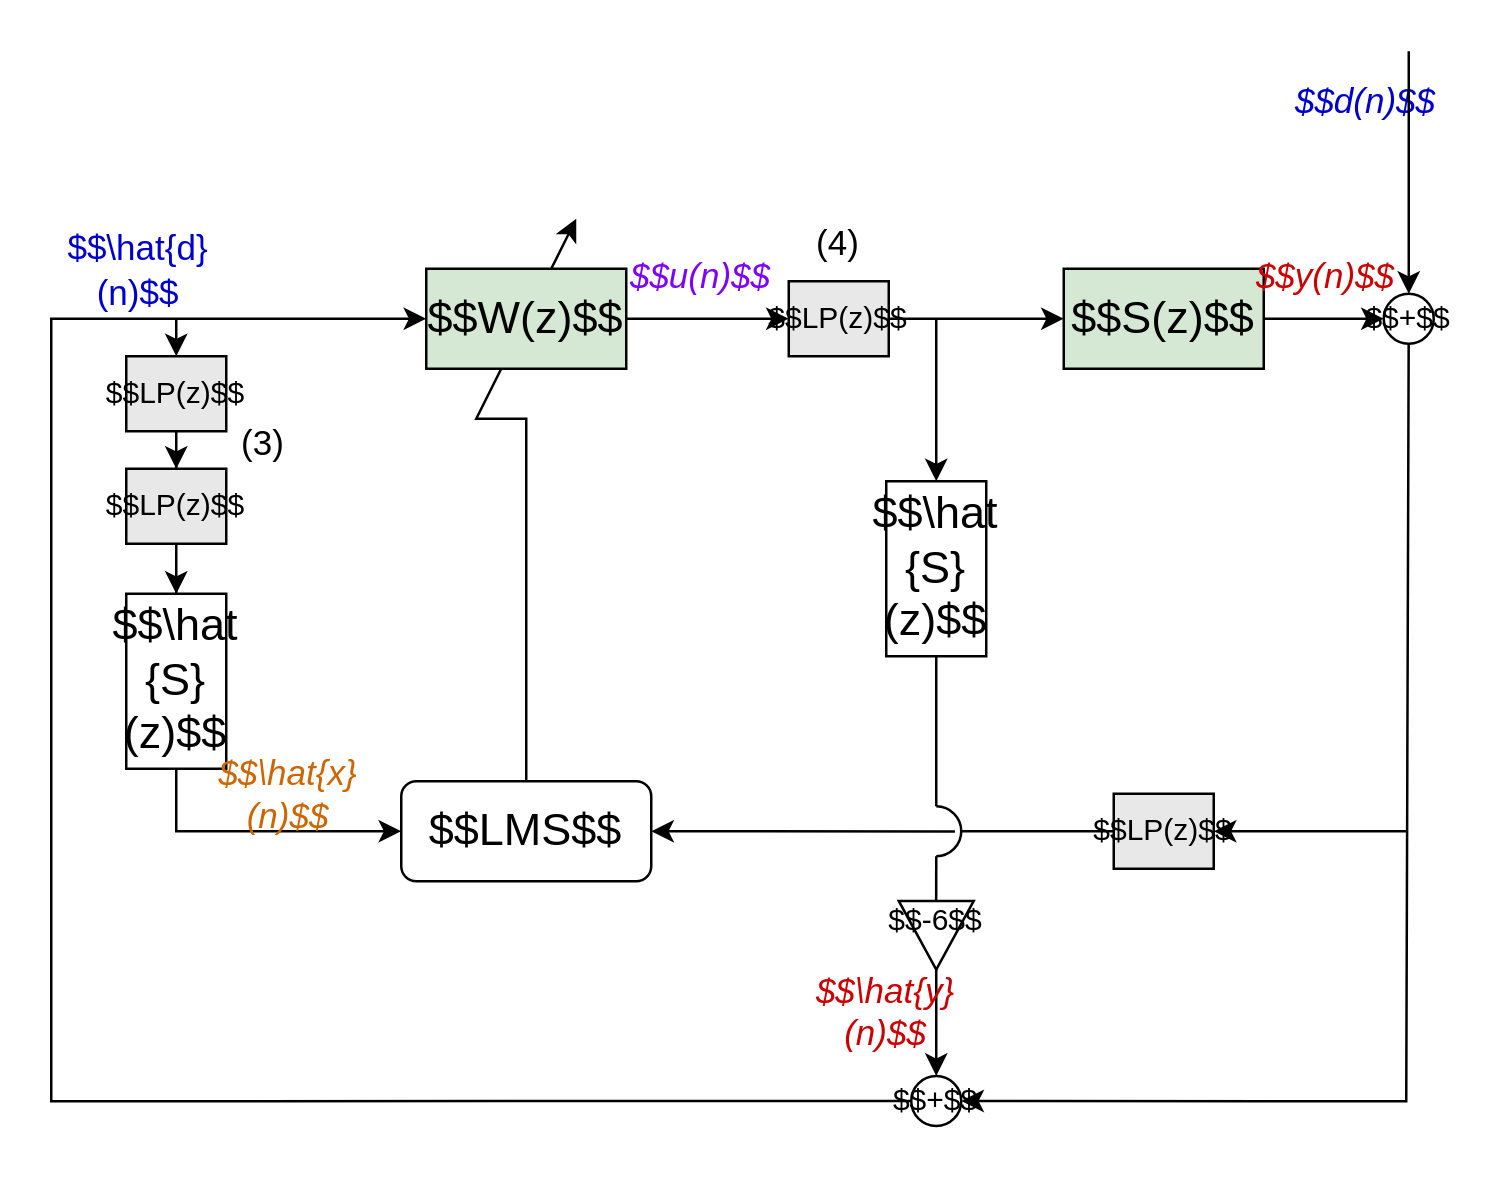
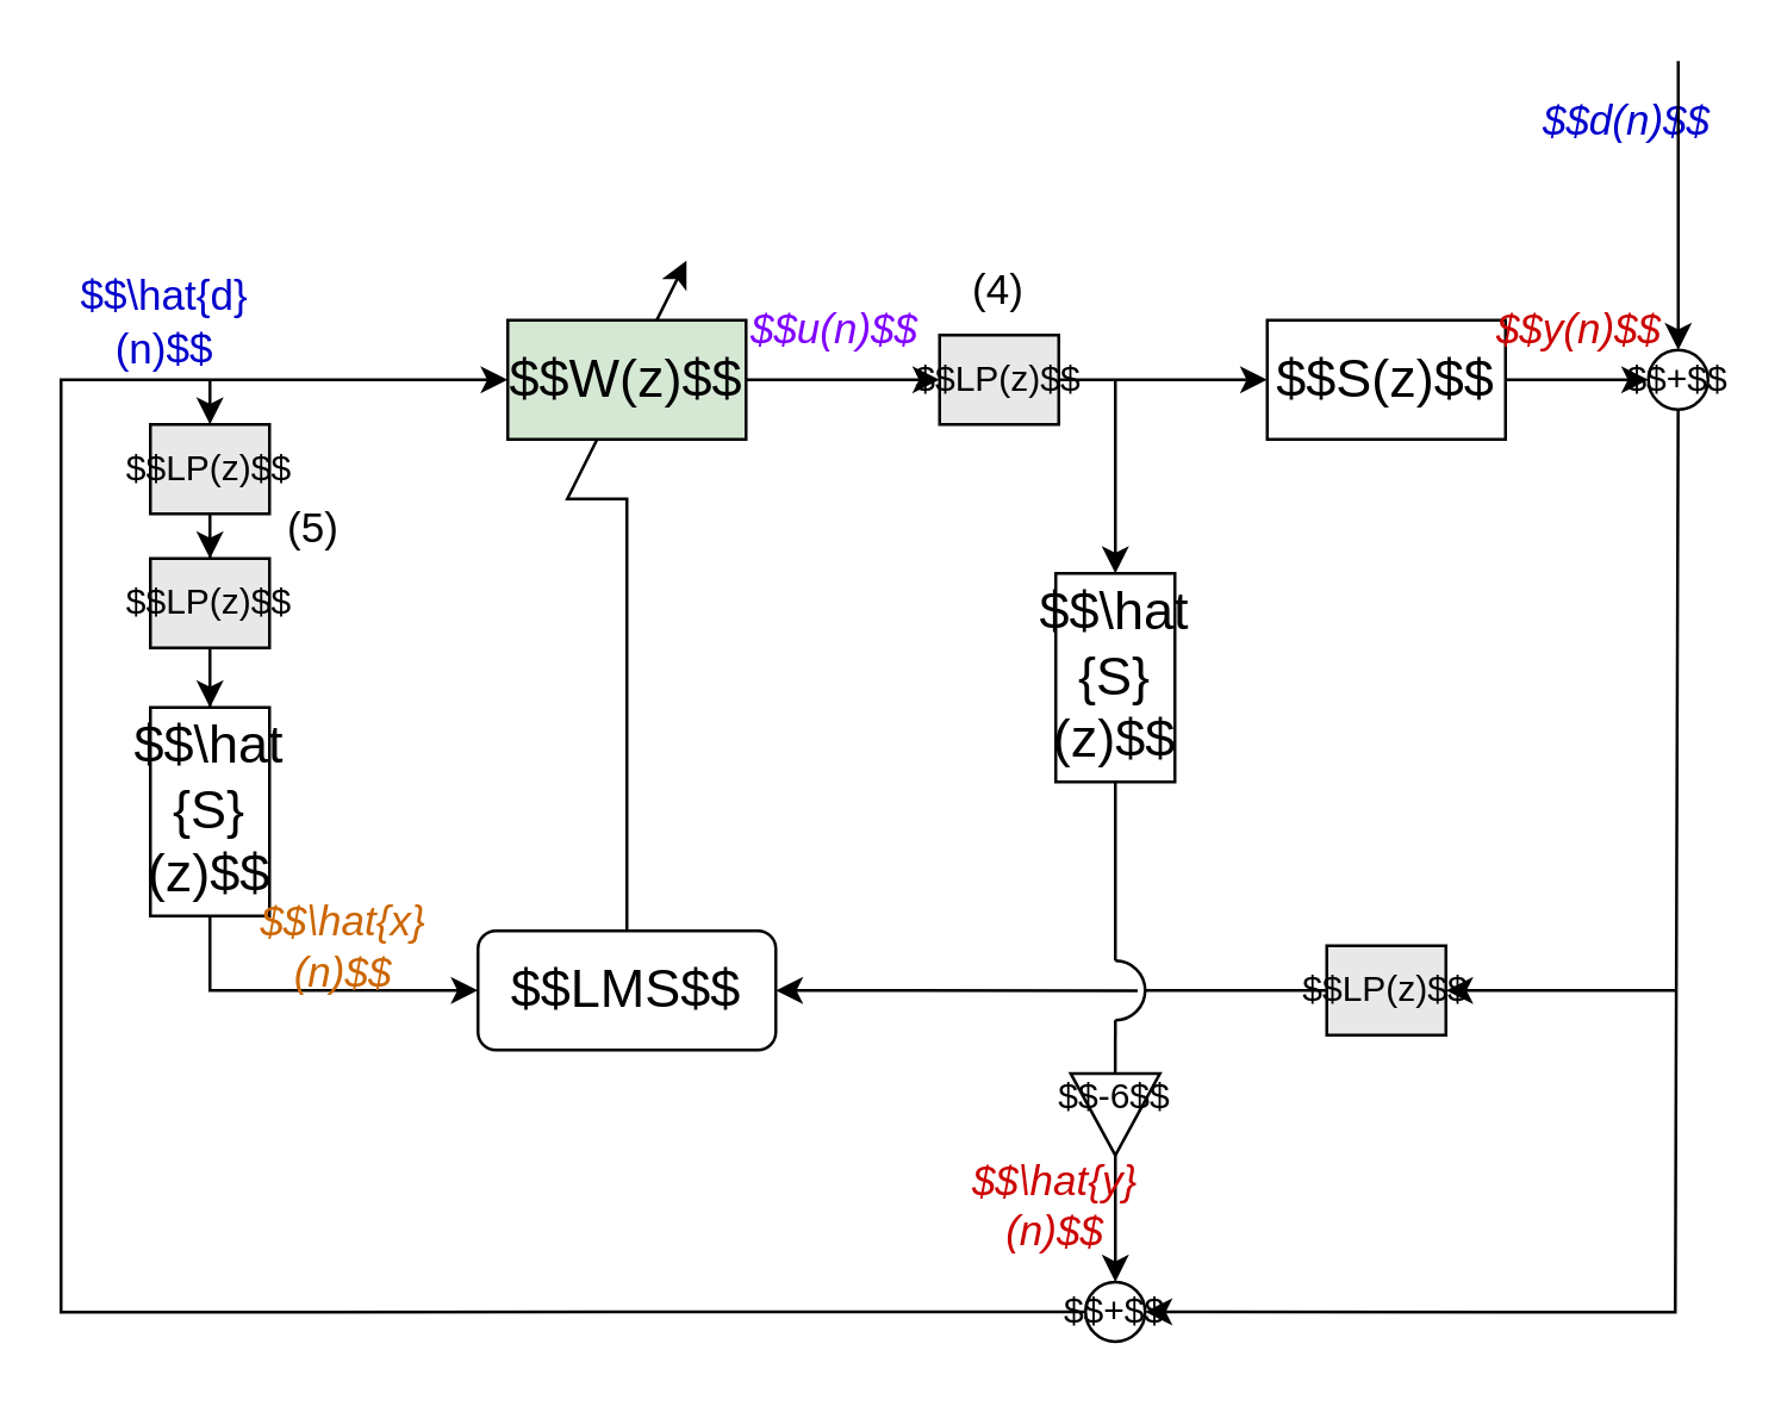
  <mxCell id="0" />
  <mxCell id="1" parent="0" />
  <mxCell id="2" value="" style="endArrow=none;html=1;rounded=0;exitX=0.498;exitY=0.138;exitDx=0;exitDy=0;exitPerimeter=0;" parent="1" source="26" edge="1"><mxGeometry width="50" height="50" relative="1" as="geometry"><mxPoint x="374" y="362" as="sourcePoint" /><mxPoint x="374" y="342" as="targetPoint" /></mxGeometry></mxCell>
  <mxCell id="3" value="&lt;font style=&quot;font-size: 18px;&quot;&gt;$$LMS$$&lt;/font&gt;" style="whiteSpace=wrap;html=1;rounded=1;" parent="1" vertex="1"><mxGeometry x="160" y="312" width="100" height="40" as="geometry" /></mxCell>
  <mxCell id="4" style="edgeStyle=orthogonalEdgeStyle;rounded=0;orthogonalLoop=1;jettySize=auto;html=1;entryX=0;entryY=0.5;entryDx=0;entryDy=0;" edge="1" parent="1" source="5" target="28"><mxGeometry relative="1" as="geometry" /></mxCell>
- <mxCell id="5" value="&lt;font style=&quot;font-size: 18px;&quot;&gt;$$S(z)$$&lt;/font&gt;" style="rounded=0;whiteSpace=wrap;html=1;fillColor=#d5e8d4;" parent="1" vertex="1"><mxGeometry x="425" y="107" width="80" height="40" as="geometry" /></mxCell>
+ <mxCell id="5" value="&lt;font style=&quot;font-size: 18px;&quot;&gt;$$S(z)$$&lt;/font&gt;" style="rounded=0;whiteSpace=wrap;html=1;" parent="1" vertex="1"><mxGeometry x="425" y="107" width="80" height="40" as="geometry" /></mxCell>
  <mxCell id="6" value="" style="endArrow=classic;html=1;rounded=0;exitX=0.5;exitY=0;exitDx=0;exitDy=0;" parent="1" source="3" edge="1"><mxGeometry width="50" height="50" relative="1" as="geometry"><mxPoint x="200" y="207" as="sourcePoint" /><mxPoint x="230" y="87" as="targetPoint" /><Array as="points"><mxPoint x="210" y="167" /><mxPoint x="190" y="167" /></Array></mxGeometry></mxCell>
  <mxCell id="7" style="edgeStyle=orthogonalEdgeStyle;rounded=0;orthogonalLoop=1;jettySize=auto;html=1;entryX=0;entryY=0.5;entryDx=0;entryDy=0;" edge="1" parent="1" source="8" target="42"><mxGeometry relative="1" as="geometry" /></mxCell>
  <mxCell id="8" value="&lt;font style=&quot;font-size: 18px;&quot;&gt;$$W(z)$$&lt;/font&gt;" style="rounded=0;whiteSpace=wrap;html=1;fillColor=#d5e8d4;" parent="1" vertex="1"><mxGeometry x="170" y="107" width="80" height="40" as="geometry" /></mxCell>
  <mxCell id="9" value="&lt;font size=&quot;1&quot; color=&quot;#0000cc&quot;&gt;&lt;i style=&quot;font-size: 14px;&quot;&gt;$$d(n)$$&lt;/i&gt;&lt;/font&gt;" style="text;html=1;strokeColor=none;fillColor=none;align=center;verticalAlign=middle;whiteSpace=wrap;rounded=0;" parent="1" vertex="1"><mxGeometry x="515.5" y="25" width="60" height="30" as="geometry" /></mxCell>
  <mxCell id="10" value="&lt;font size=&quot;1&quot; color=&quot;#cc0000&quot;&gt;&lt;i style=&quot;font-size: 14px;&quot;&gt;$$y(n)$$&lt;/i&gt;&lt;/font&gt;" style="text;html=1;strokeColor=none;fillColor=none;align=center;verticalAlign=middle;whiteSpace=wrap;rounded=0;" parent="1" vertex="1"><mxGeometry x="500" y="94.5" width="60" height="30" as="geometry" /></mxCell>
  <mxCell id="11" value="&lt;font size=&quot;1&quot; color=&quot;#7f00ff&quot;&gt;&lt;i style=&quot;font-size: 14px;&quot;&gt;$$u(n)$$&lt;/i&gt;&lt;/font&gt;" style="text;html=1;strokeColor=none;fillColor=none;align=center;verticalAlign=middle;whiteSpace=wrap;rounded=0;" parent="1" vertex="1"><mxGeometry x="250" y="97" width="60" height="25" as="geometry" /></mxCell>
  <mxCell id="12" style="edgeStyle=orthogonalEdgeStyle;rounded=0;orthogonalLoop=1;jettySize=auto;html=1;entryX=0;entryY=0.5;entryDx=0;entryDy=0;" parent="1" source="13" target="3" edge="1"><mxGeometry relative="1" as="geometry"><Array as="points"><mxPoint x="70" y="332" /></Array></mxGeometry></mxCell>
  <mxCell id="13" value="&lt;font style=&quot;font-size: 18px;&quot;&gt;$$\hat {S}(z)$$&lt;/font&gt;" style="rounded=0;whiteSpace=wrap;html=1;" parent="1" vertex="1"><mxGeometry x="50" y="237" width="40" height="70" as="geometry" /></mxCell>
  <mxCell id="14" value="&lt;font size=&quot;1&quot; color=&quot;#cc6600&quot;&gt;&lt;i style=&quot;font-size: 14px;&quot;&gt;$$\hat{x}(n)$$&lt;/i&gt;&lt;/font&gt;" style="text;html=1;strokeColor=none;fillColor=none;align=center;verticalAlign=middle;whiteSpace=wrap;rounded=0;" parent="1" vertex="1"><mxGeometry x="85" y="302" width="60" height="30" as="geometry" /></mxCell>
  <mxCell id="15" value="&lt;font style=&quot;font-size: 18px;&quot;&gt;$$\hat {S}(z)$$&lt;/font&gt;" style="rounded=0;whiteSpace=wrap;html=1;" parent="1" vertex="1"><mxGeometry x="354" y="192" width="40" height="70" as="geometry" /></mxCell>
  <mxCell id="16" value="" style="endArrow=classic;html=1;rounded=0;" parent="1" source="17" edge="1"><mxGeometry width="50" height="50" relative="1" as="geometry"><mxPoint x="374" y="269.88" as="sourcePoint" /><mxPoint x="374" y="449.88" as="targetPoint" /></mxGeometry></mxCell>
  <mxCell id="17" value="$$+$$" style="ellipse;whiteSpace=wrap;html=1;aspect=fixed;" parent="1" vertex="1"><mxGeometry x="364" y="429.88" width="20" height="20" as="geometry" /></mxCell>
  <mxCell id="18" value="" style="endArrow=classic;html=1;rounded=0;entryX=0.5;entryY=0;entryDx=0;entryDy=0;" parent="1" target="15" edge="1"><mxGeometry width="50" height="50" relative="1" as="geometry"><mxPoint x="374" y="127" as="sourcePoint" /><mxPoint x="374" y="167" as="targetPoint" /></mxGeometry></mxCell>
  <mxCell id="19" value="" style="endArrow=classic;html=1;rounded=0;entryX=1;entryY=0.5;entryDx=0;entryDy=0;" parent="1" source="28" target="17" edge="1"><mxGeometry width="50" height="50" relative="1" as="geometry"><mxPoint x="540" y="27" as="sourcePoint" /><mxPoint x="590" y="187" as="targetPoint" /><Array as="points"><mxPoint x="562" y="440" /></Array></mxGeometry></mxCell>
  <mxCell id="20" value="" style="endArrow=classic;html=1;rounded=0;exitX=0;exitY=0.5;exitDx=0;exitDy=0;entryX=0;entryY=0.5;entryDx=0;entryDy=0;" parent="1" source="17" target="8" edge="1"><mxGeometry width="50" height="50" relative="1" as="geometry"><mxPoint x="140" y="327" as="sourcePoint" /><mxPoint x="70" y="127" as="targetPoint" /><Array as="points"><mxPoint x="20" y="440" /><mxPoint x="20" y="127" /></Array></mxGeometry></mxCell>
  <mxCell id="21" value="" style="verticalLabelPosition=bottom;verticalAlign=top;html=1;shape=mxgraph.basic.arc;startAngle=0.5;endAngle=0;rotation=-180;" parent="1" vertex="1"><mxGeometry x="364" y="322" width="20" height="20" as="geometry" /></mxCell>
  <mxCell id="22" value="" style="endArrow=classic;html=1;rounded=0;entryX=0.5;entryY=0;entryDx=0;entryDy=0;exitX=0.5;exitY=1;exitDx=0;exitDy=0;" parent="1" source="26" target="17" edge="1"><mxGeometry width="50" height="50" relative="1" as="geometry"><mxPoint x="374" y="414.88" as="sourcePoint" /><mxPoint x="424" y="349.88" as="targetPoint" /></mxGeometry></mxCell>
  <mxCell id="23" value="" style="endArrow=none;html=1;rounded=0;entryX=0.5;entryY=1;entryDx=0;entryDy=0;" parent="1" source="21" target="15" edge="1"><mxGeometry width="50" height="50" relative="1" as="geometry"><mxPoint x="324" y="362" as="sourcePoint" /><mxPoint x="374" y="312" as="targetPoint" /></mxGeometry></mxCell>
  <mxCell id="24" value="" style="endArrow=classic;html=1;rounded=0;exitX=0.126;exitY=0.496;exitDx=0;exitDy=0;exitPerimeter=0;entryX=1;entryY=0.5;entryDx=0;entryDy=0;" parent="1" source="21" target="3" edge="1"><mxGeometry width="50" height="50" relative="1" as="geometry"><mxPoint x="340" y="332" as="sourcePoint" /><mxPoint x="270" y="332" as="targetPoint" /></mxGeometry></mxCell>
  <mxCell id="25" value="" style="triangle;whiteSpace=wrap;html=1;rotation=90;" parent="1" vertex="1"><mxGeometry x="360.25" y="358.63" width="27.5" height="30" as="geometry" /></mxCell>
  <mxCell id="26" value="$$-6$$" style="text;html=1;strokeColor=none;fillColor=none;align=center;verticalAlign=middle;whiteSpace=wrap;rounded=0;" parent="1" vertex="1"><mxGeometry x="364" y="358.63" width="20" height="19.62" as="geometry" /></mxCell>
  <mxCell id="27" value="&lt;div style=&quot;font-size: 15px;&quot;&gt;&lt;font style=&quot;font-size: 14px;&quot; color=&quot;#0000cc&quot;&gt;$$\hat{d}(n)$$&lt;/font&gt;&lt;/div&gt;" style="text;html=1;strokeColor=none;fillColor=none;align=center;verticalAlign=middle;whiteSpace=wrap;rounded=0;" parent="1" vertex="1"><mxGeometry x="25" y="92" width="60" height="30" as="geometry" /></mxCell>
  <mxCell id="28" value="$$+$$" style="ellipse;whiteSpace=wrap;html=1;aspect=fixed;" parent="1" vertex="1"><mxGeometry x="553" y="117" width="20" height="20" as="geometry" /></mxCell>
  <mxCell id="29" value="" style="endArrow=classic;html=1;rounded=0;entryX=0.5;entryY=0;entryDx=0;entryDy=0;" parent="1" target="28" edge="1"><mxGeometry width="50" height="50" relative="1" as="geometry"><mxPoint x="563" y="20" as="sourcePoint" /><mxPoint x="595.5" y="35" as="targetPoint" /></mxGeometry></mxCell>
  <mxCell id="30" value="&lt;font size=&quot;1&quot; color=&quot;#cc0000&quot;&gt;&lt;i style=&quot;font-size: 14px;&quot;&gt;$$\hat{y}(n)$$&lt;/i&gt;&lt;/font&gt;" style="text;html=1;strokeColor=none;fillColor=none;align=center;verticalAlign=middle;whiteSpace=wrap;rounded=0;" parent="1" vertex="1"><mxGeometry x="324" y="388.63" width="60" height="30" as="geometry" /></mxCell>
  <mxCell id="31" style="edgeStyle=orthogonalEdgeStyle;rounded=0;orthogonalLoop=1;jettySize=auto;html=1;entryX=0.5;entryY=0;entryDx=0;entryDy=0;" parent="1" source="32" target="34" edge="1"><mxGeometry relative="1" as="geometry" /></mxCell>
  <mxCell id="32" value="&lt;font style=&quot;font-size: 12px;&quot;&gt;$$LP(z)$$&lt;/font&gt;" style="rounded=0;whiteSpace=wrap;html=1;fillColor=#E8E8E8;" parent="1" vertex="1"><mxGeometry x="50" y="142" width="40" height="30" as="geometry" /></mxCell>
  <mxCell id="33" style="edgeStyle=orthogonalEdgeStyle;rounded=0;orthogonalLoop=1;jettySize=auto;html=1;entryX=0.5;entryY=0;entryDx=0;entryDy=0;" parent="1" source="34" target="13" edge="1"><mxGeometry relative="1" as="geometry" /></mxCell>
  <mxCell id="34" value="&lt;font style=&quot;font-size: 12px;&quot;&gt;$$LP(z)$$&lt;/font&gt;" style="rounded=0;whiteSpace=wrap;html=1;fillColor=#E8E8E8;" parent="1" vertex="1"><mxGeometry x="50" y="187" width="40" height="30" as="geometry" /></mxCell>
  <mxCell id="35" value="" style="endArrow=none;html=1;rounded=0;exitX=0;exitY=0.5;exitDx=0;exitDy=0;exitPerimeter=0;" parent="1" source="21" target="36" edge="1"><mxGeometry width="50" height="50" relative="1" as="geometry"><mxPoint x="350" y="332" as="sourcePoint" /><mxPoint x="540" y="332" as="targetPoint" /></mxGeometry></mxCell>
  <mxCell id="36" value="&lt;font style=&quot;font-size: 12px;&quot;&gt;$$LP(z)$$&lt;/font&gt;" style="rounded=0;whiteSpace=wrap;html=1;fillColor=#E8E8E8;" parent="1" vertex="1"><mxGeometry x="445" y="317" width="40" height="30" as="geometry" /></mxCell>
  <mxCell id="37" value="" style="endArrow=classic;html=1;rounded=0;entryX=0.5;entryY=0;entryDx=0;entryDy=0;" parent="1" target="32" edge="1"><mxGeometry width="50" height="50" relative="1" as="geometry"><mxPoint x="70" y="127" as="sourcePoint" /><mxPoint x="120" y="77" as="targetPoint" /></mxGeometry></mxCell>
  <mxCell id="38" value="" style="endArrow=classic;html=1;rounded=0;entryX=1;entryY=0.5;entryDx=0;entryDy=0;" parent="1" target="36" edge="1"><mxGeometry width="50" height="50" relative="1" as="geometry"><mxPoint x="562.5" y="332" as="sourcePoint" /><mxPoint x="617.5" y="282" as="targetPoint" /></mxGeometry></mxCell>
  <mxCell id="39" value="&lt;font style=&quot;font-size: 14px;&quot;&gt;(4)&lt;/font&gt;" style="text;html=1;strokeColor=none;fillColor=none;align=center;verticalAlign=middle;whiteSpace=wrap;rounded=0;" parent="1" vertex="1"><mxGeometry x="325" y="87" width="20" height="20" as="geometry" /></mxCell>
- <mxCell id="40" value="&lt;font style=&quot;font-size: 14px;&quot;&gt;(3)&lt;/font&gt;" style="text;html=1;strokeColor=none;fillColor=none;align=center;verticalAlign=middle;whiteSpace=wrap;rounded=0;" parent="1" vertex="1"><mxGeometry x="75" y="162" width="60" height="30" as="geometry" /></mxCell>
+ <mxCell id="40" value="&lt;font style=&quot;font-size: 14px;&quot;&gt;(5)&lt;/font&gt;" style="text;html=1;strokeColor=none;fillColor=none;align=center;verticalAlign=middle;whiteSpace=wrap;rounded=0;" parent="1" vertex="1"><mxGeometry x="75" y="162" width="60" height="30" as="geometry" /></mxCell>
  <mxCell id="41" style="edgeStyle=orthogonalEdgeStyle;rounded=0;orthogonalLoop=1;jettySize=auto;html=1;entryX=0;entryY=0.5;entryDx=0;entryDy=0;" edge="1" parent="1" source="42" target="5"><mxGeometry relative="1" as="geometry" /></mxCell>
  <mxCell id="42" value="&lt;font style=&quot;font-size: 12px;&quot;&gt;$$LP(z)$$&lt;/font&gt;" style="rounded=0;whiteSpace=wrap;html=1;fillColor=#E8E8E8;" vertex="1" parent="1"><mxGeometry x="315" y="112" width="40" height="30" as="geometry" /></mxCell>
